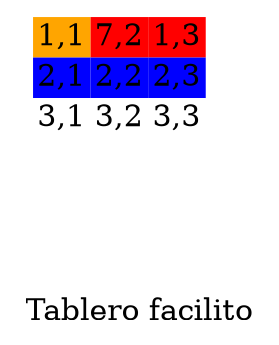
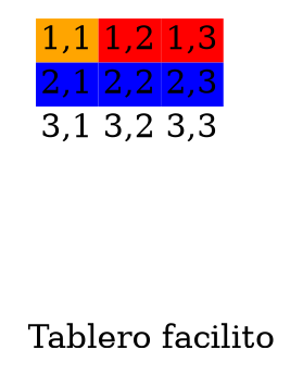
  digraph {
    label="Tablero facilito"
-   n1 [label=< <table border="0" cellborder="0" cellspacing="0" width="100%" height="100%"> <tr> <td bgcolor="Orange" width="1" height="1">1,1</td> <td bgcolor="Red" width="1" height="1">7,2</td> <td bgcolor="Red" width="1" height="1">1,3</td> </tr> <tr> <td bgcolor="Blue" width="1" height="1">2,1</td> <td bgcolor="Blue" width="1" height="1">2,2</td> <td bgcolor="Blue" width="1" height="1">2,3</td> </tr> <tr> <td bgcolor="White" width="1" height="1">3,1</td> <td bgcolor="White" width="1" height="1">3,2</td> <td bgcolor="White" width="1" height="1">3,3</td> </tr> </table>> shape=plaintext]
+   n1 [label=< <table border="0" cellborder="0" cellspacing="0" width="100%" height="100%"> <tr> <td bgcolor="Orange" width="1" height="1">1,1</td> <td bgcolor="Red" width="1" height="1">1,2</td> <td bgcolor="Red" width="1" height="1">1,3</td> </tr> <tr> <td bgcolor="Blue" width="1" height="1">2,1</td> <td bgcolor="Blue" width="1" height="1">2,2</td> <td bgcolor="Blue" width="1" height="1">2,3</td> </tr> <tr> <td bgcolor="White" width="1" height="1">3,1</td> <td bgcolor="White" width="1" height="1">3,2</td> <td bgcolor="White" width="1" height="1">3,3</td> </tr> </table>> shape=plaintext]
  }
